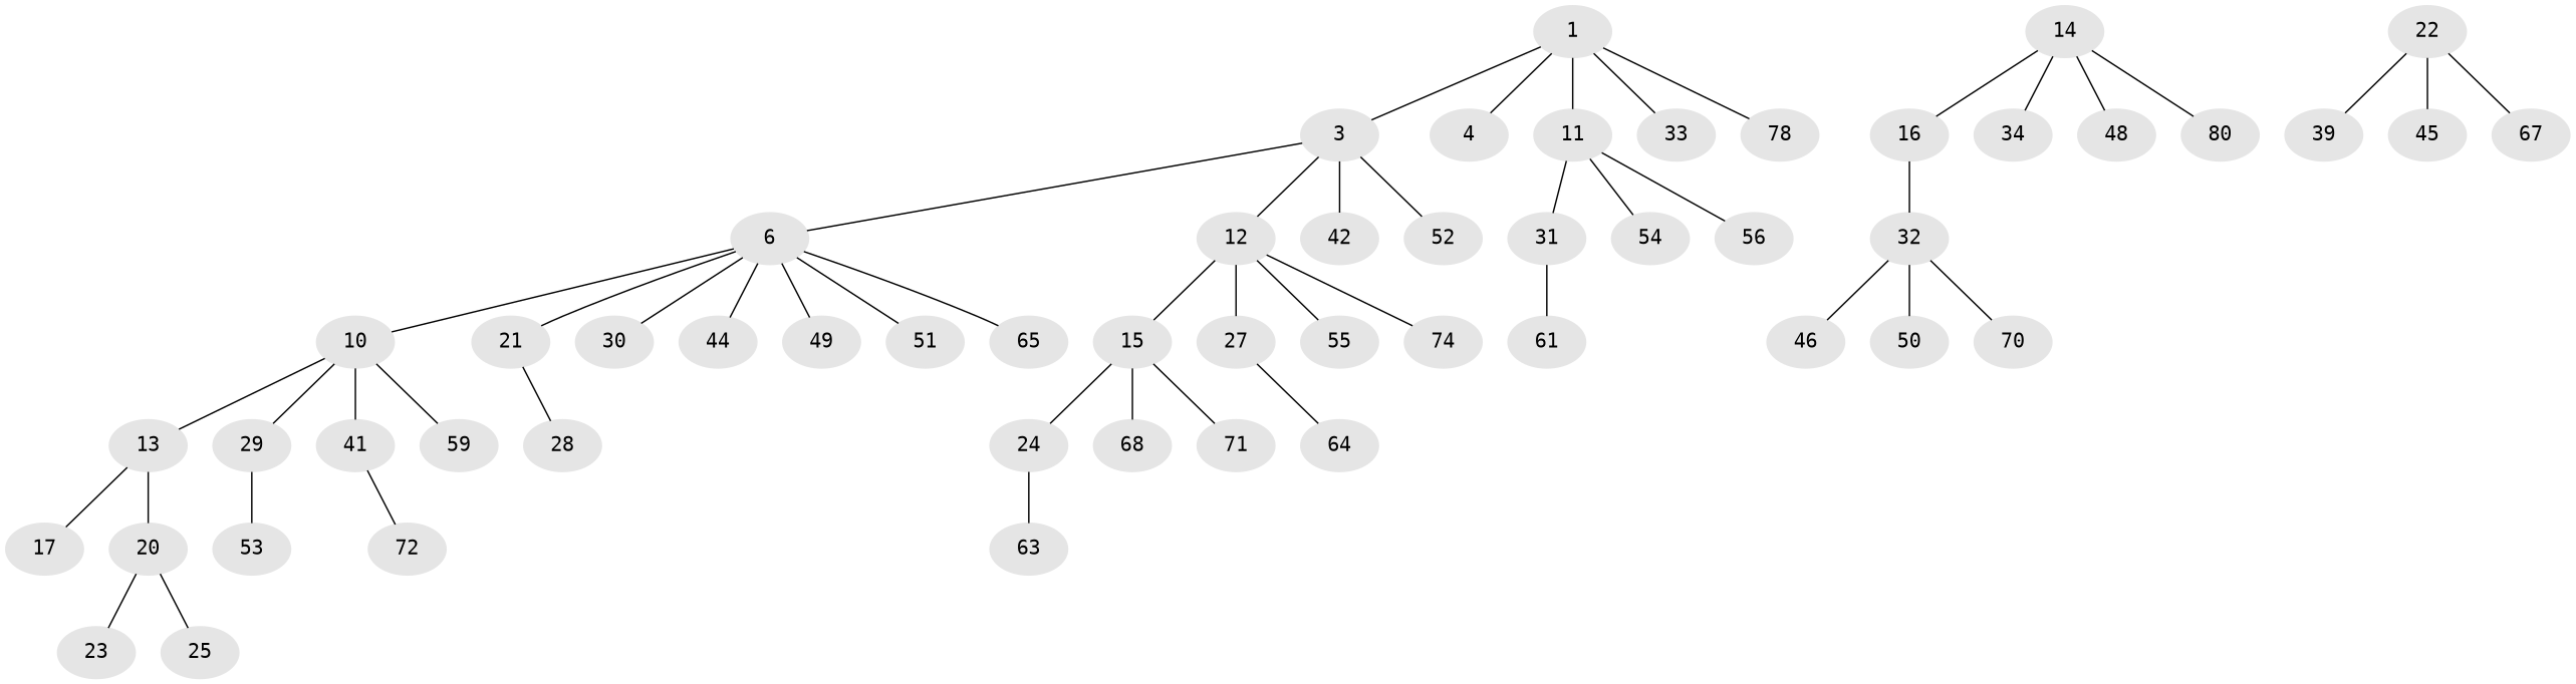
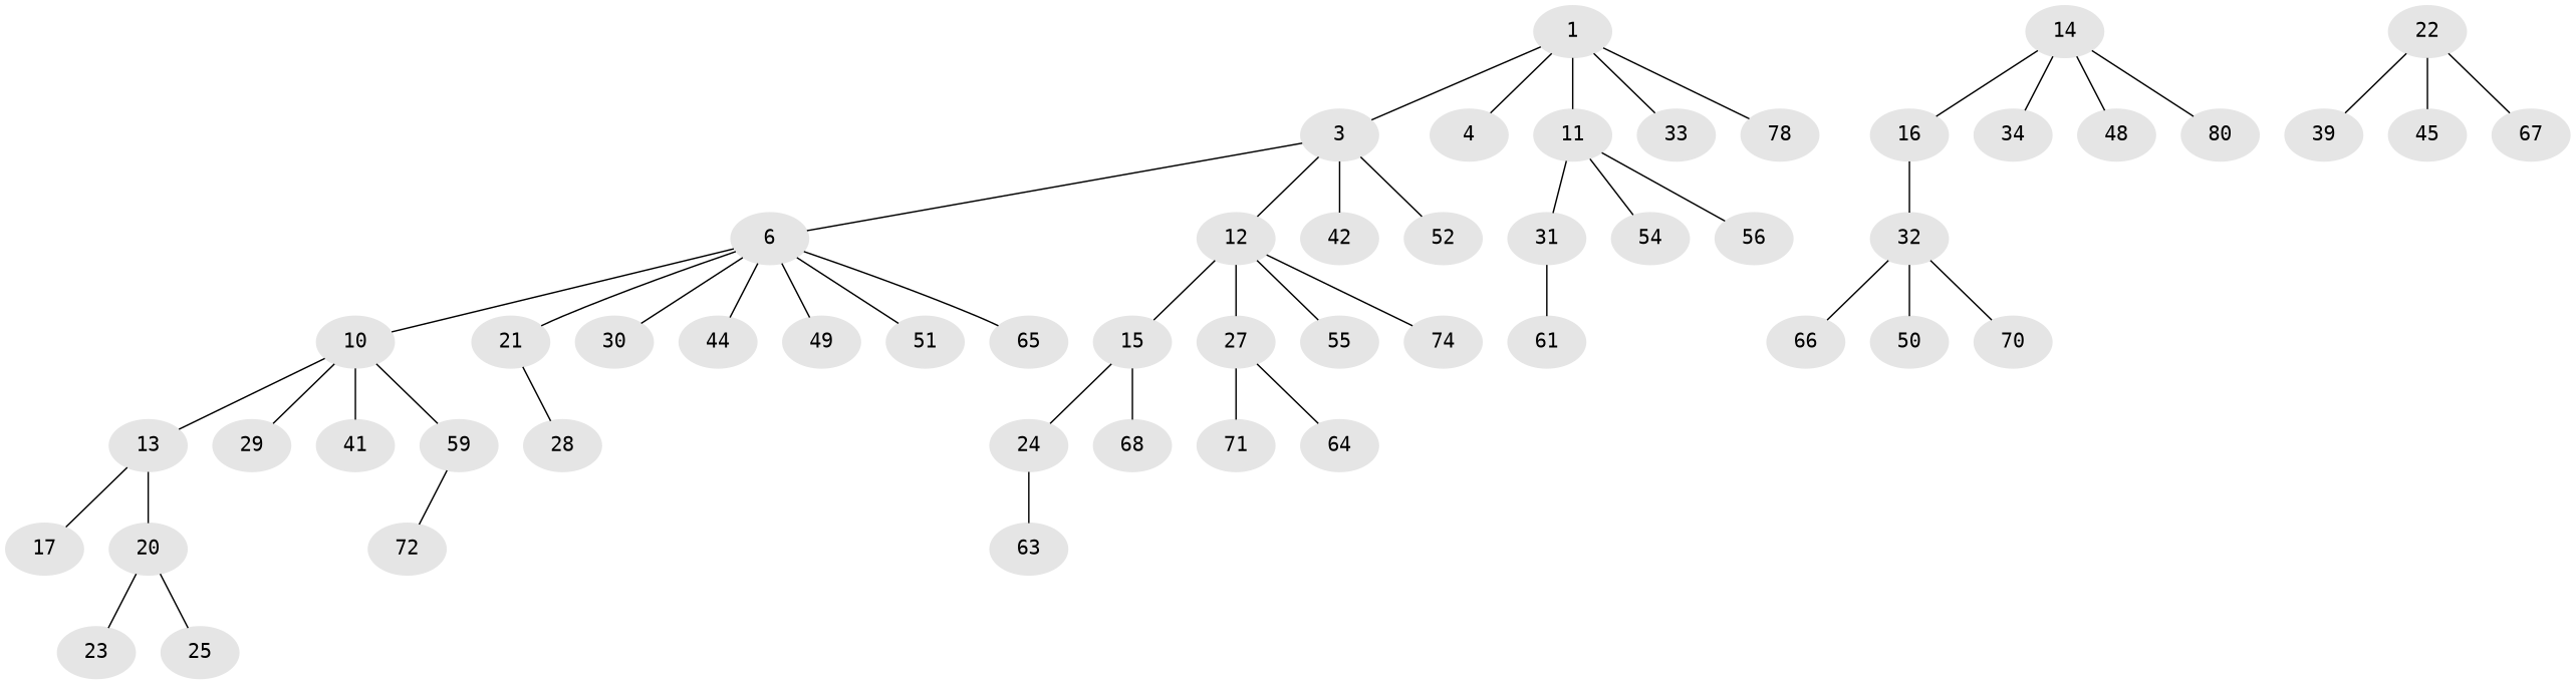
  graph {
    fontname="DejaVu Sans Mono"
    node [color=gray90 fontname="DejaVu Sans Mono" style=filled]
    edge [fontname="DejaVu Sans Mono"]
    1 [super="+2"]
    3 [super="+5"]
    4
    11 [super="+19"]
    33 [super="+38"]
    78
    6 [super="+7"]
    12 [super="+47"]
    42
    52
    31
    54
    56
    10 [super="+36"]
    21 [super="+62"]
    30 [super="+37"]
    44
    49 [super="+58"]
    51
    65 [super="+81"]
    15 [super="+18"]
    27 [super="+57"]
    55
    74
    13 [super="+26"]
    29
    41 [super="+77"]
    59
    28 [super="+76"]
    14 [super="+35"]
    16 [super="+40"]
    34
    48
    80
    22 [super="+43"]
    39
    45
    67 [super="+73"]
    17
    20
-   53 [super="+60"]
    72
    61 [super="+75"]
    24 [super="+82"]
    68 [super="+83"]
    64
    71
    23 [super="+66"]
    25 [super="+69"]
    32 [super="+79"]
    63
-   46
+   46 [label=66]
    50
    70
    1 -- 3
    1 -- 4
    1 -- 11
    1 -- 33
    1 -- 78
    3 -- 6
    3 -- 12
    3 -- 42
    3 -- 52
    11 -- 31
    11 -- 54
    11 -- 56
    6 -- 10
    6 -- 21
    6 -- 30
    6 -- 44
    6 -- 49
    6 -- 51
    6 -- 65
    12 -- 15
    12 -- 27
    12 -- 55
    12 -- 74
    31 -- 61
    10 -- 13
    10 -- 29
    10 -- 41
    10 -- 59
    21 -- 28
    15 -- 24
    15 -- 68
    27 -- 64
-   15 -- 71
+   27 -- 71
    13 -- 17
    13 -- 20
-   29 -- 53
-   41 -- 72
+   59 -- 72
    14 -- 16
    14 -- 34
    14 -- 48
    14 -- 80
    16 -- 32
    22 -- 39
    22 -- 45
    22 -- 67
    20 -- 23
    20 -- 25
    24 -- 63
    32 -- 46
    32 -- 50
    32 -- 70
  }
